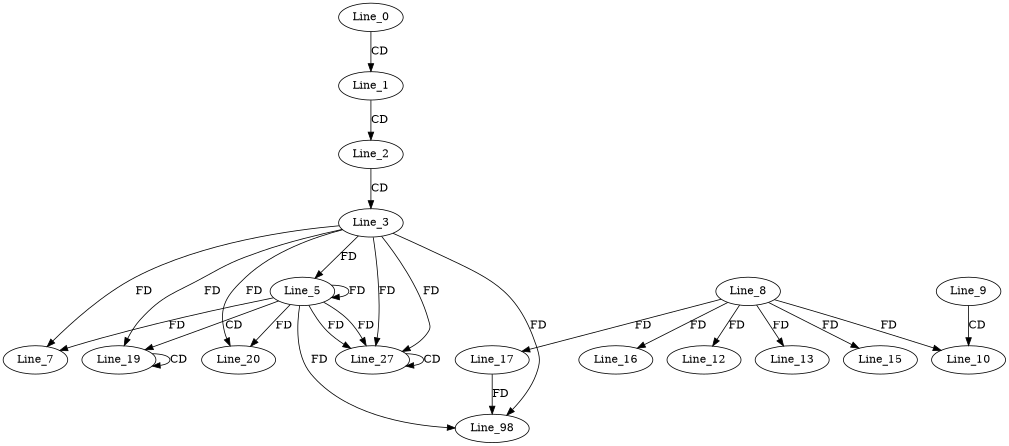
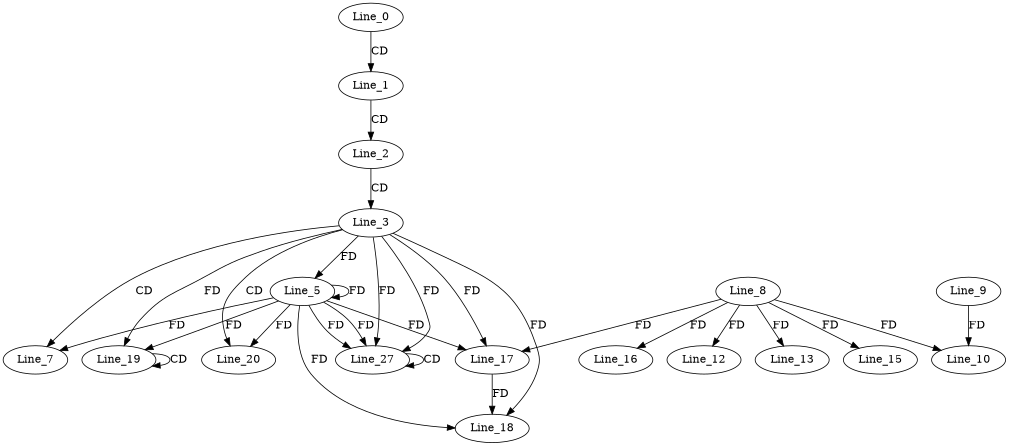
  digraph {
    Line_0
    Line_1
    Line_2
    Line_3
    Line_5
    Line_7
    Line_17
-   Line_18 [label=Line_98]
+   Line_18
    Line_19
    Line_20
    Line_27
    Line_8
    Line_10
    Line_12
    Line_13
    Line_15
    Line_16
    Line_9
    Line_0 -> Line_1 [label=CD]
    Line_1 -> Line_2 [label=CD]
    Line_2 -> Line_3 [label=CD]
    Line_3 -> Line_5 [label=FD]
-   Line_3 -> Line_7 [label=FD]
+   Line_3 -> Line_7 [label=CD]
+   Line_3 -> Line_17 [label=FD]
    Line_3 -> Line_18 [label=FD]
    Line_3 -> Line_19 [label=FD]
-   Line_3 -> Line_20 [label=FD]
+   Line_3 -> Line_20 [label=CD]
    Line_3 -> Line_27 [label=FD]
    Line_3 -> Line_27 [label=FD]
    Line_5 -> Line_5 [label=FD]
    Line_5 -> Line_7 [label=FD]
+   Line_5 -> Line_17 [label=FD]
    Line_5 -> Line_18 [label=FD]
-   Line_5 -> Line_19 [label=CD]
+   Line_5 -> Line_19 [label=FD]
    Line_5 -> Line_20 [label=FD]
    Line_5 -> Line_27 [label=FD]
    Line_5 -> Line_27 [label=FD]
    Line_17 -> Line_18 [label=FD]
    Line_19 -> Line_19 [label=CD]
    Line_27 -> Line_27 [label=CD]
    Line_8 -> Line_17 [label=FD]
    Line_8 -> Line_10 [label=FD]
    Line_8 -> Line_12 [label=FD]
    Line_8 -> Line_13 [label=FD]
    Line_8 -> Line_15 [label=FD]
    Line_8 -> Line_16 [label=FD]
-   Line_9 -> Line_10 [label=CD]
+   Line_9 -> Line_10 [label=FD]
  }
